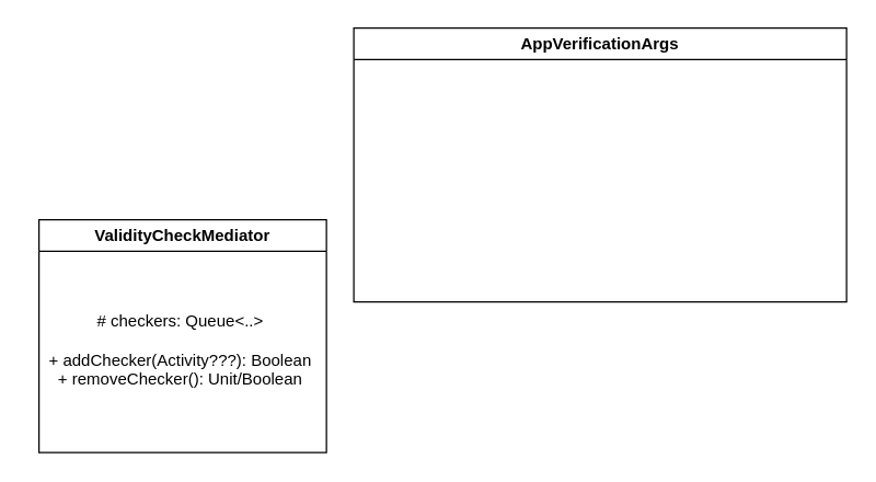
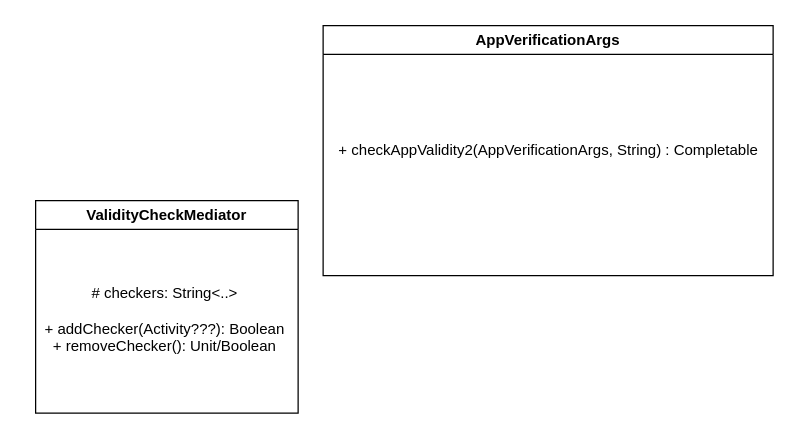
  <mxCell id="0" />
  <mxCell id="1" parent="0" />
  <mxCell id="2" value="ValidityCheckMediator" style="swimlane;whiteSpace=wrap;html=1;" vertex="1" parent="1"><mxGeometry x="28" y="160" width="210" height="170" as="geometry" /></mxCell>
- <mxCell id="3" value="# checkers: Queue&amp;lt;..&amp;gt;&lt;br&gt;&lt;br&gt;+ addChecker(Activity???): Boolean&lt;br&gt;+ removeChecker(): Unit/Boolean" style="text;html=1;align=center;verticalAlign=middle;resizable=0;points=[];autosize=1;strokeColor=none;fillColor=none;" vertex="1" parent="2"><mxGeometry x="-7.5" y="60" width="220" height="70" as="geometry" /></mxCell>
+ <mxCell id="3" value="# checkers: String&amp;lt;..&amp;gt;&lt;br&gt;&lt;br&gt;+ addChecker(Activity???): Boolean&lt;br&gt;+ removeChecker(): Unit/Boolean" style="text;html=1;align=center;verticalAlign=middle;resizable=0;points=[];autosize=1;strokeColor=none;fillColor=none;" vertex="1" parent="2"><mxGeometry x="-7.5" y="60" width="220" height="70" as="geometry" /></mxCell>
  <mxCell id="4" value="AppVerificationArgs" style="swimlane;whiteSpace=wrap;html=1;" vertex="1" parent="1"><mxGeometry x="258" y="20" width="360" height="200" as="geometry" /></mxCell>
+ <mxCell id="5" value="+ checkAppValidity2(AppVerificationArgs, String) : Completable" style="text;html=1;align=center;verticalAlign=middle;resizable=0;points=[];autosize=1;strokeColor=none;fillColor=none;" vertex="1" parent="4"><mxGeometry y="85" width="360" height="30" as="geometry" /></mxCell>
